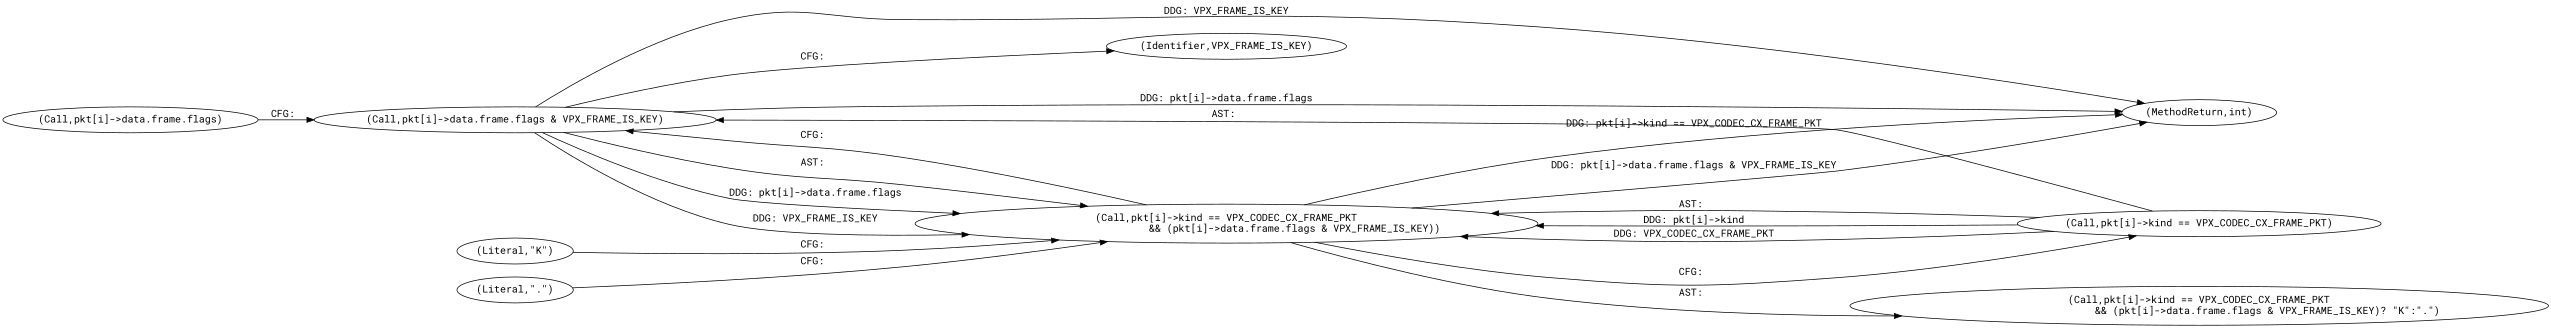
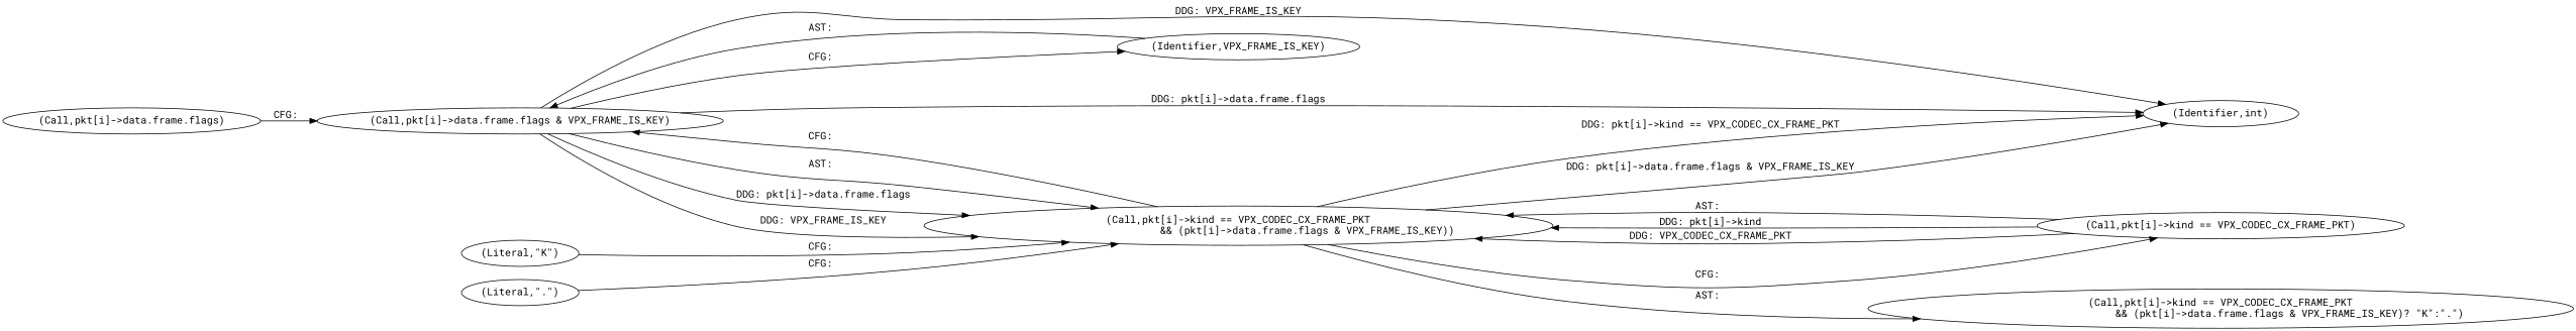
  digraph {
    fontname="Roboto Mono"
    rankdir=LR
    node [fontname="Roboto Mono"]
    edge [fontname="Roboto Mono"]
    n1 [label="(Call,pkt[i]->data.frame.flags & VPX_FRAME_IS_KEY)"]
    n2 [label="(Call,pkt[i]->kind == VPX_CODEC_CX_FRAME_PKT\n                       && (pkt[i]->data.frame.flags & VPX_FRAME_IS_KEY))"]
-   n3 [label="(MethodReturn,int)"]
+   n3 [label="(Identifier,int)"]
    n4 [label="(Identifier,VPX_FRAME_IS_KEY)"]
    n5 [label="(Call,pkt[i]->kind == VPX_CODEC_CX_FRAME_PKT)"]
    n6 [label="(Call,pkt[i]->kind == VPX_CODEC_CX_FRAME_PKT\n                       && (pkt[i]->data.frame.flags & VPX_FRAME_IS_KEY)? \"K\":\".\")"]
    n7 [label="(Literal,\"K\")"]
    n8 [label="(Literal,\".\")"]
    n9 [label="(Call,pkt[i]->data.frame.flags)"]
    n1 -> n2 [label="AST: "]
    n1 -> n2 [label="DDG: pkt[i]->data.frame.flags"]
    n1 -> n2 [label="DDG: VPX_FRAME_IS_KEY"]
    n1 -> n3 [label="DDG: VPX_FRAME_IS_KEY"]
    n1 -> n3 [label="DDG: pkt[i]->data.frame.flags"]
    n1 -> n4 [label="CFG: "]
    n2 -> n1 [label="CFG: "]
    n2 -> n3 [label="DDG: pkt[i]->kind == VPX_CODEC_CX_FRAME_PKT"]
    n2 -> n3 [label="DDG: pkt[i]->data.frame.flags & VPX_FRAME_IS_KEY"]
    n2 -> n5 [label="CFG: "]
    n2 -> n6 [label="AST: "]
-   n5 -> n1 [label="AST: "]
+   n4 -> n1 [label="AST: "]
    n5 -> n2 [label="AST: "]
    n5 -> n2 [label="DDG: pkt[i]->kind"]
    n5 -> n2 [label="DDG: VPX_CODEC_CX_FRAME_PKT"]
    n7 -> n2 [label="CFG: "]
    n8 -> n2 [label="CFG: "]
    n9 -> n1 [label="CFG: "]
  }
